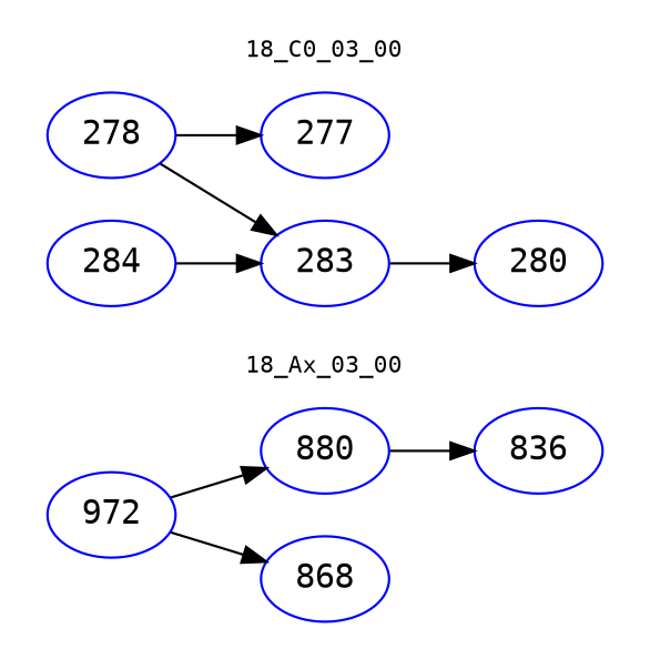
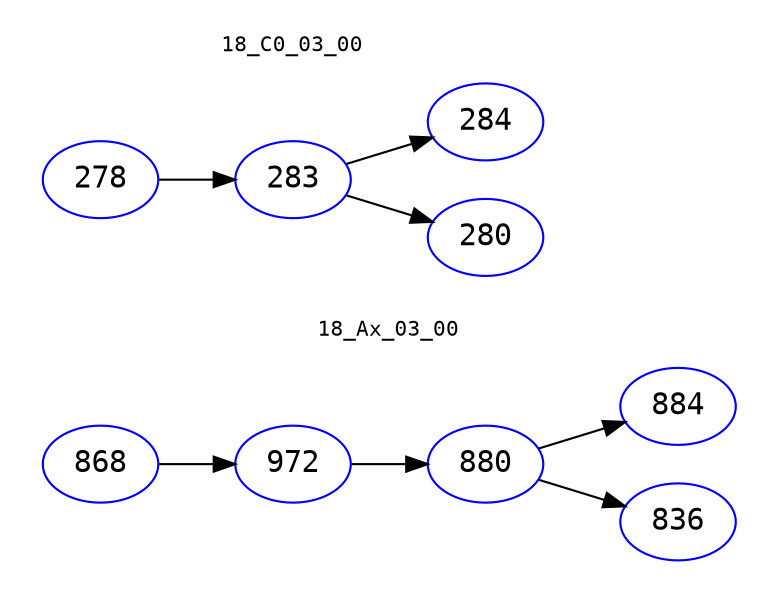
  digraph {
    fontname="DejaVu Sans Mono"
    rankdir=LR
    node [color=blue fontname="DejaVu Sans Mono"]
    edge [color=black fontname="DejaVu Sans Mono"]
    n1 [label=972]
    n2 [label=868]
    n3 [label=880]
    n4 [label=836]
+   n5 [label=884]
    n6 [label=278]
-   n7 [label=277]
    n8 [label=283]
    n9 [label=280]
    n10 [label=284]
    subgraph cluster_1 {
      color=white
      fontsize=10
      label="18_Ax_03_00"
      n1
      n2
      n3
      n4
+     n5
    }
    subgraph cluster_2 {
      color=white
      fontsize=10
      label="18_C0_03_00"
      n6
-     n7
      n8
      n9
      n10
    }
-   n1 -> n2
+   n2 -> n1
    n1 -> n3
    n3 -> n4
-   n6 -> n7
+   n3 -> n5
    n6 -> n8
    n8 -> n9
-   n10 -> n8
+   n8 -> n10
  }
